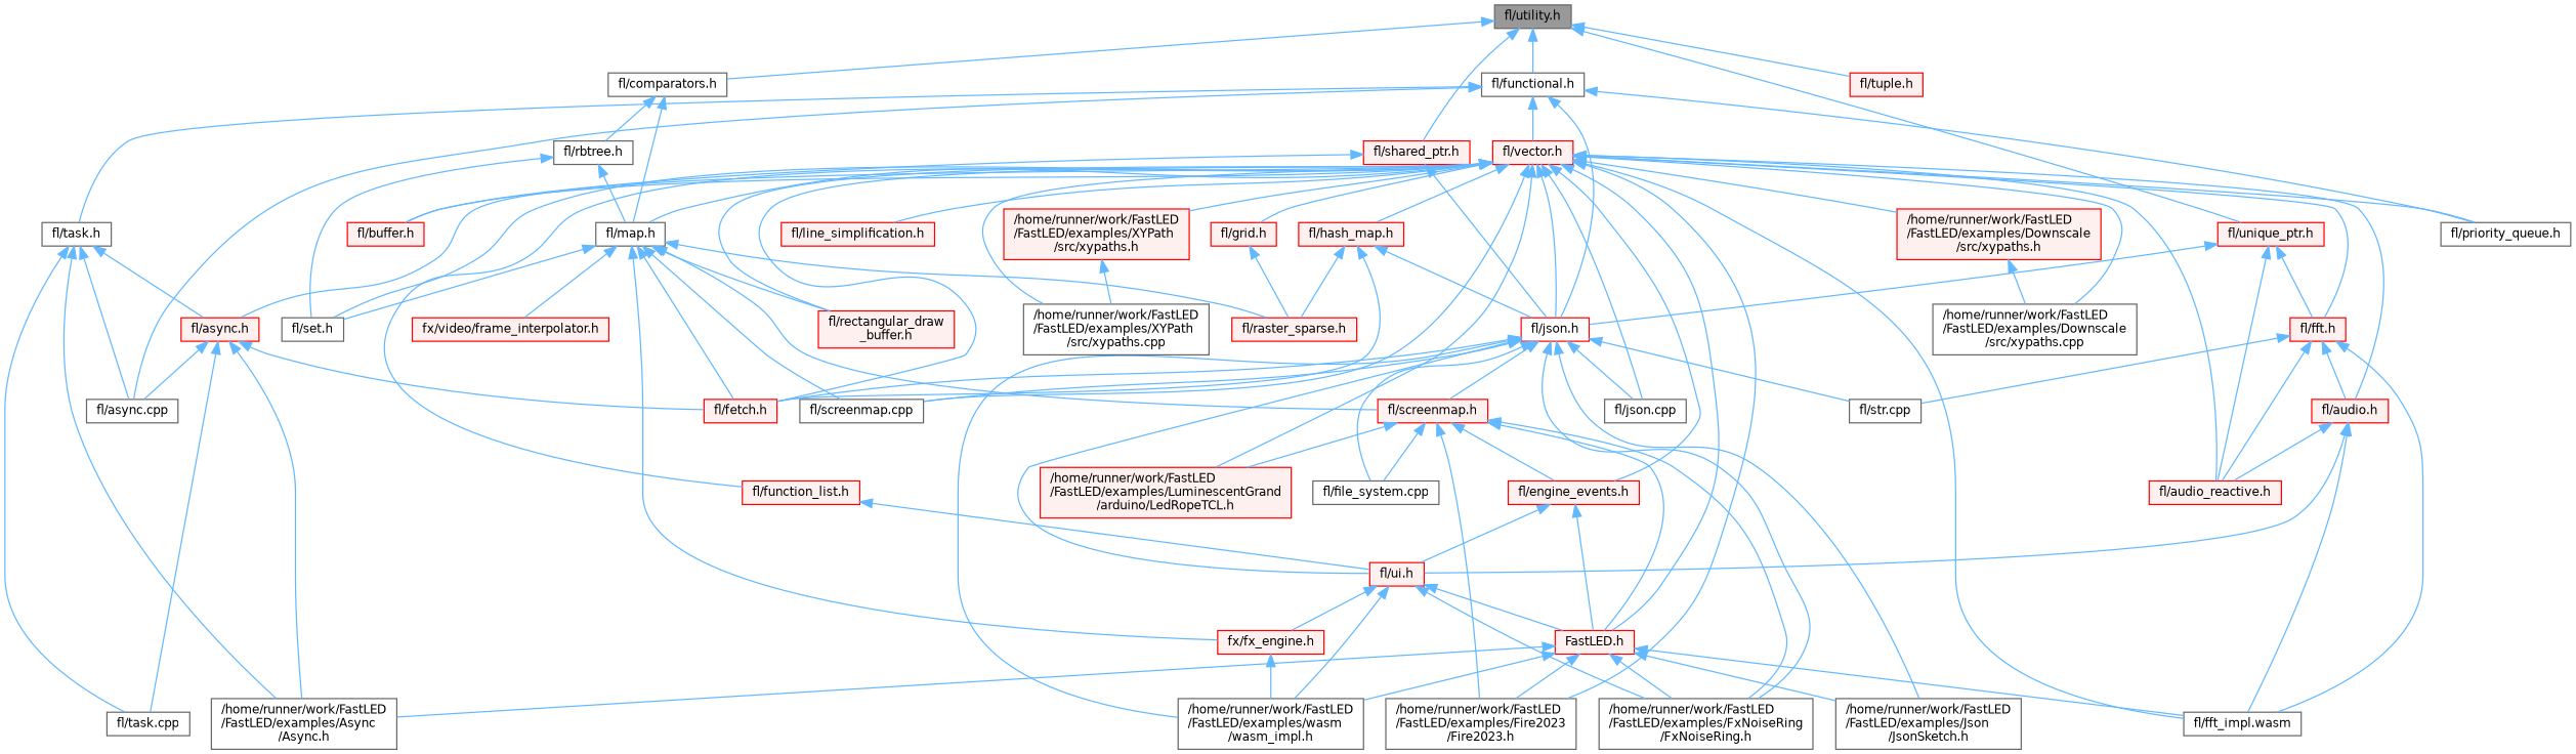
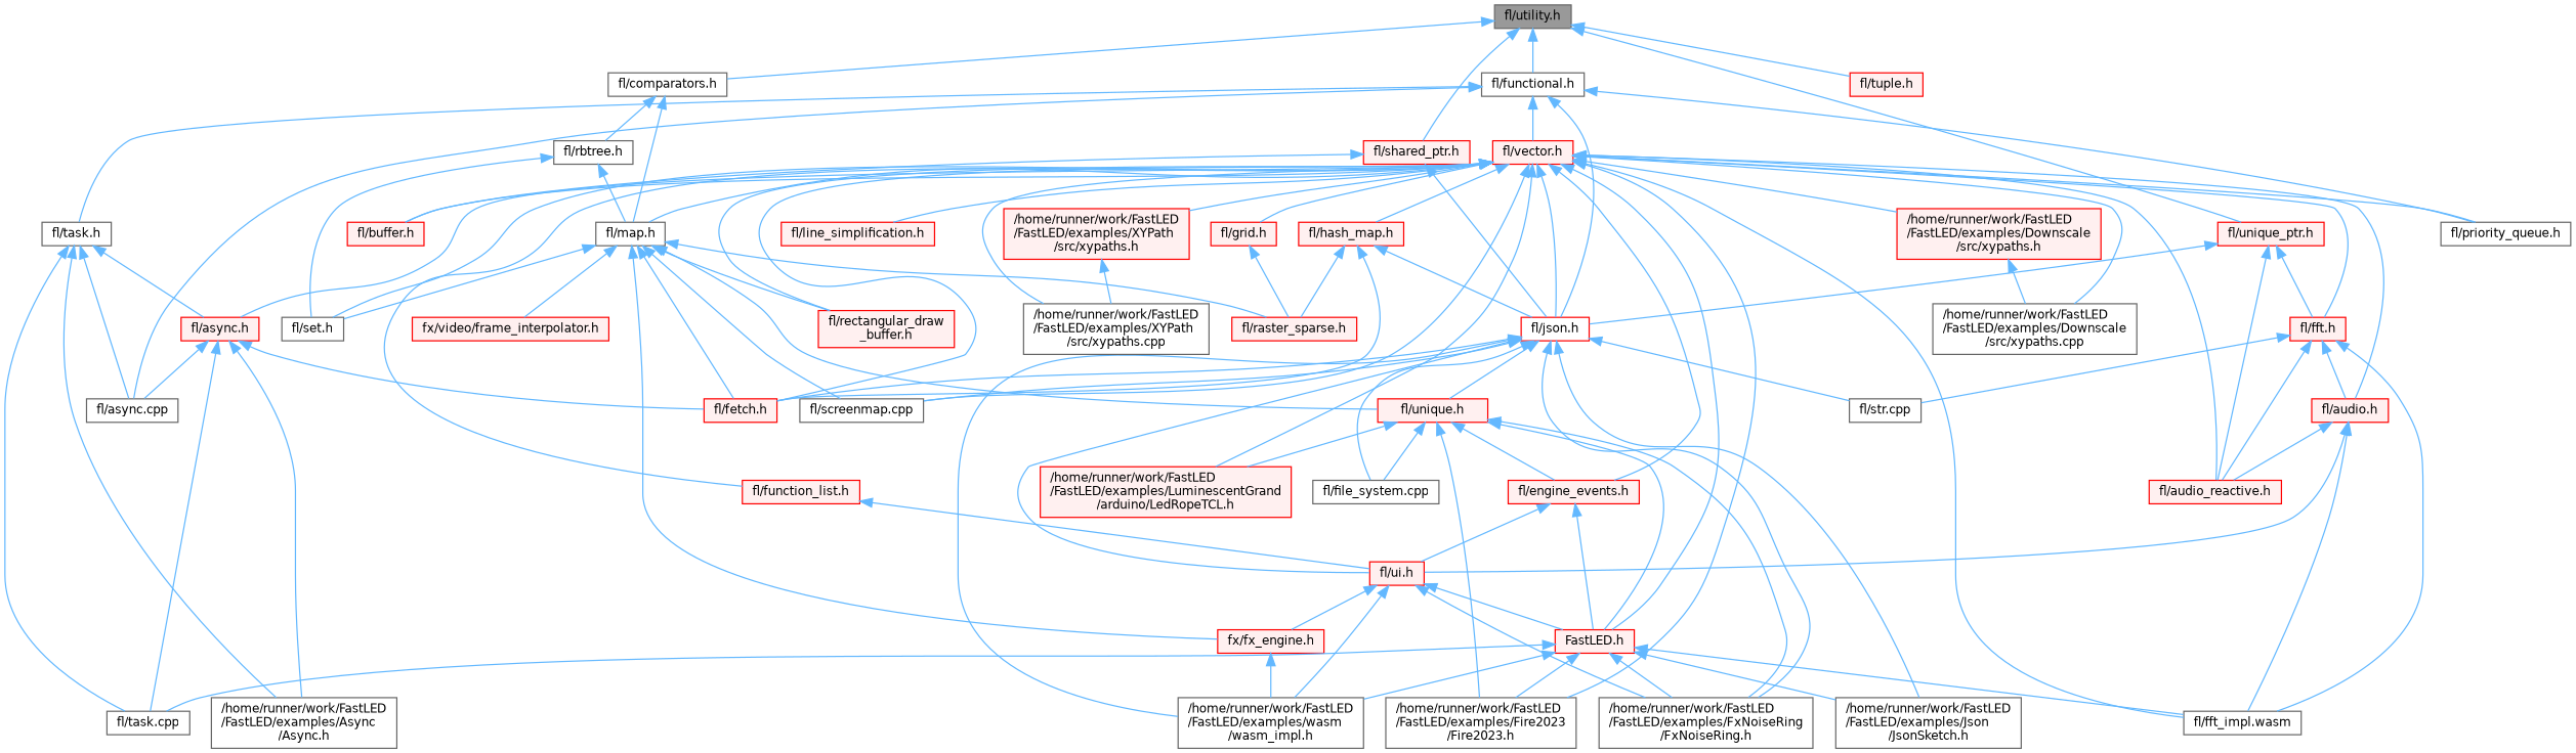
  digraph {
    node [color=red fillcolor="#FFF0F0" fontname=Helvetica fontsize=10 shape=box style=filled]
    edge [color=steelblue1 dir=back fontname=Helvetica fontsize=10 labelfontname=Helvetica labelfontsize=10 style=solid]
    n1 [color=gray40 fillcolor=grey60 fontcolor=black height=0.2 label="fl/utility.h" width=0.4]
    n2 [color=grey40 fillcolor=white height=0.2 label="fl/comparators.h" width=0.4]
    n3 [color=grey40 fillcolor=white height=0.2 label="fl/functional.h" width=0.4]
    n4 [height=0.2 label="fl/shared_ptr.h" width=0.4]
    n5 [height=0.2 label="fl/tuple.h" width=0.4]
    n6 [height=0.2 label="fl/unique_ptr.h" width=0.4]
    n7 [color=grey40 fillcolor=white height=0.2 label="fl/map.h" width=0.4]
    n8 [color=grey40 fillcolor=white height=0.2 label="fl/rbtree.h" width=0.4]
    n9 [color=grey40 fillcolor=white height=0.2 label="fl/async.cpp" width=0.4]
    n10 [fillcolor=white height=0.2 label="fl/json.h" width=0.4]
    n11 [color=grey40 fillcolor=white height=0.2 label="fl/priority_queue.h" width=0.4]
    n12 [color=grey40 fillcolor=white height=0.2 label="fl/task.h" width=0.4]
    n13 [height=0.2 label="fl/vector.h" width=0.4]
    n14 [height=0.2 label="fl/buffer.h" width=0.4]
    n15 [height=0.2 label="fl/audio_reactive.h" width=0.4]
    n16 [height=0.2 label="fl/fft.h" width=0.4]
    n17 [height=0.2 label="fl/fetch.h" width=0.4]
    n18 [height=0.2 label="fl/raster_sparse.h" width=0.4]
    n19 [height=0.2 label="fl/rectangular_draw\l_buffer.h" width=0.4]
    n20 [color=grey40 fillcolor=white height=0.2 label="fl/screenmap.cpp" width=0.4]
-   n21 [height=0.2 label="fl/screenmap.h" width=0.4]
+   n21 [height=0.2 label="fl/unique.h" width=0.4]
    n22 [height=0.2 label="fx/fx_engine.h" width=0.4]
    n23 [color=grey40 fillcolor=white height=0.2 label="fl/set.h" width=0.4]
    n24 [height=0.2 label="fx/video/frame_interpolator.h" width=0.4]
    n25 [color=grey40 fillcolor=white height=0.2 label="/home/runner/work/FastLED\l/FastLED/examples/Fire2023\l/Fire2023.h" width=0.4]
    n26 [color=grey40 fillcolor=white height=0.2 label="/home/runner/work/FastLED\l/FastLED/examples/FxNoiseRing\l/FxNoiseRing.h" width=0.4]
    n27 [height=0.2 label="/home/runner/work/FastLED\l/FastLED/examples/LuminescentGrand\l/arduino/LedRopeTCL.h" width=0.4]
    n28 [height=0.2 label="fl/engine_events.h" width=0.4]
    n29 [color=grey40 fillcolor=white height=0.2 label="fl/file_system.cpp" width=0.4]
    n30 [height=0.2 label="FastLED.h" width=0.4]
    n31 [color=grey40 fillcolor=white height=0.2 label="/home/runner/work/FastLED\l/FastLED/examples/wasm\l/wasm_impl.h" width=0.4]
    n32 [height=0.2 label="fl/ui.h" width=0.4]
    n33 [color=grey40 fillcolor=white height=0.2 label="/home/runner/work/FastLED\l/FastLED/examples/Async\l/Async.h" width=0.4]
    n34 [color=grey40 fillcolor=white height=0.2 label="/home/runner/work/FastLED\l/FastLED/examples/Json\l/JsonSketch.h" width=0.4]
    n35 [color=grey40 fillcolor=white height=0.2 label="fl/fft_impl.wasm" width=0.4]
-   n36 [color=grey40 fillcolor=white height=0.2 label="fl/json.cpp" width=0.4]
    n37 [color=grey40 fillcolor=white height=0.2 label="fl/str.cpp" width=0.4]
    n38 [height=0.2 label="fl/async.h" width=0.4]
    n39 [color=grey40 fillcolor=white height=0.2 label="fl/task.cpp" width=0.4]
    n40 [color=grey40 fillcolor=white height=0.2 label="/home/runner/work/FastLED\l/FastLED/examples/Downscale\l/src/xypaths.cpp" width=0.4]
    n41 [height=0.2 label="/home/runner/work/FastLED\l/FastLED/examples/Downscale\l/src/xypaths.h" width=0.4]
    n42 [color=grey40 fillcolor=white height=0.2 label="/home/runner/work/FastLED\l/FastLED/examples/XYPath\l/src/xypaths.cpp" width=0.4]
    n43 [height=0.2 label="/home/runner/work/FastLED\l/FastLED/examples/XYPath\l/src/xypaths.h" width=0.4]
    n44 [height=0.2 label="fl/audio.h" width=0.4]
    n45 [height=0.2 label="fl/function_list.h" width=0.4]
    n46 [height=0.2 label="fl/grid.h" width=0.4]
    n47 [height=0.2 label="fl/hash_map.h" width=0.4]
    n48 [height=0.2 label="fl/line_simplification.h" width=0.4]
    n1 -> n2
    n1 -> n3
    n1 -> n4
    n1 -> n5
    n1 -> n6
    n2 -> n7
    n2 -> n8
    n3 -> n9
    n3 -> n10
    n3 -> n11
    n3 -> n12
    n3 -> n13
    n4 -> n10
    n4 -> n14
    n6 -> n10
    n6 -> n15
    n6 -> n16
    n7 -> n17
    n7 -> n18
    n7 -> n19
    n7 -> n20
    n7 -> n21
    n7 -> n22
    n7 -> n23
    n7 -> n24
    n8 -> n7
    n8 -> n23
    n10 -> n17
    n10 -> n20
    n10 -> n21
    n10 -> n26
    n10 -> n29
    n10 -> n31
    n10 -> n32
    n10 -> n34
-   n10 -> n36
    n10 -> n37
    n12 -> n9
    n12 -> n33
    n12 -> n38
    n12 -> n39
    n13 -> n7
    n13 -> n10
    n13 -> n11
    n13 -> n14
    n13 -> n15
    n13 -> n16
    n13 -> n17
    n13 -> n19
    n13 -> n20
    n13 -> n23
    n13 -> n25
    n13 -> n27
    n13 -> n28
    n13 -> n30
    n13 -> n35
-   n13 -> n36
    n13 -> n38
    n13 -> n40
    n13 -> n41
    n13 -> n42
    n13 -> n43
    n13 -> n44
    n13 -> n45
    n13 -> n46
    n13 -> n47
    n13 -> n48
    n16 -> n15
    n16 -> n35
    n16 -> n37
    n16 -> n44
    n21 -> n25
    n21 -> n26
    n21 -> n27
    n21 -> n28
    n21 -> n29
    n21 -> n30
    n22 -> n31
    n28 -> n30
    n28 -> n32
    n30 -> n25
    n30 -> n26
    n30 -> n31
-   n30 -> n33
+   n30 -> n39
    n30 -> n34
    n30 -> n35
    n32 -> n22
    n32 -> n26
    n32 -> n30
    n32 -> n31
    n38 -> n9
    n38 -> n17
    n38 -> n33
    n38 -> n39
    n41 -> n40
    n43 -> n42
    n44 -> n15
    n44 -> n32
    n44 -> n35
    n45 -> n32
    n46 -> n18
    n47 -> n10
    n47 -> n17
    n47 -> n18
  }
